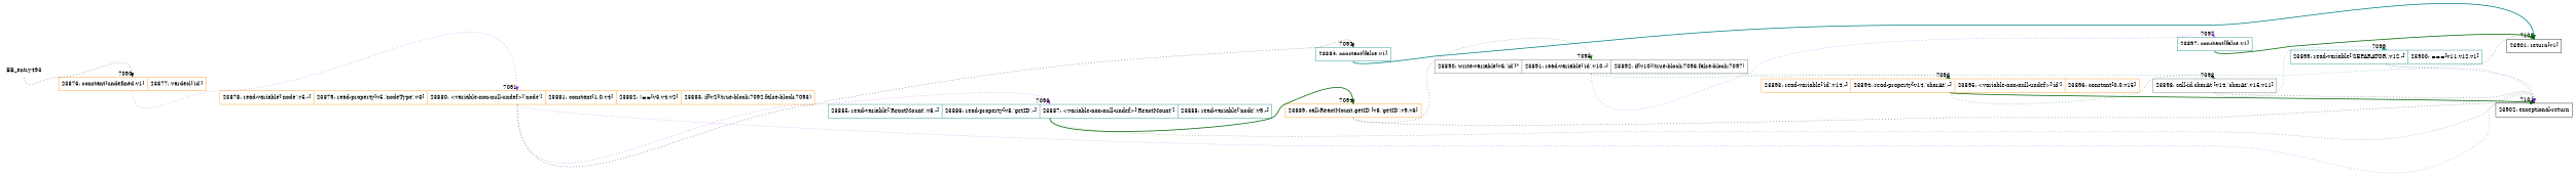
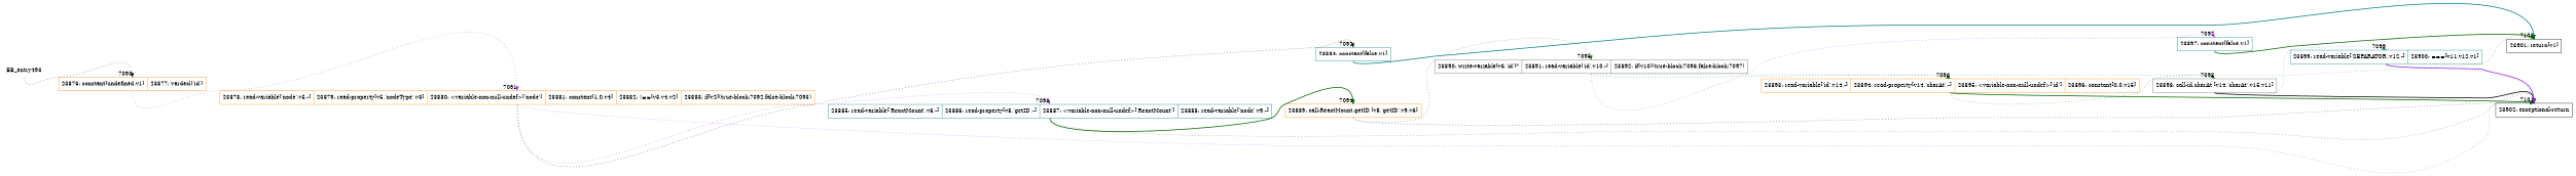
  digraph {
    rankdir=LR
    node [color=darkorange shape=record]
    edge [color=darkgreen headport=n style=dotted tailport=s]
    BB_entry493 [shape=none]
    n2 [label="{23876: constant[undefined,v1]|23877: vardecl['id']}"]
    n3 [label="{23878: read-variable['node',v5,-]|23879: read-property[v5,'nodeType',v3]|23880: \<variable-non-null-undef\>['node']|23881: constant[1.0,v4]|23882: !==[v3,v4,v2]|23883: if[v2](true-block:7092,false-block:7093)}"]
    n4 [color=teal label="{23884: constant[false,v1]}"]
    n5 [color=teal label="{23885: read-variable['ReactMount',v8,-]|23886: read-property[v8,'getID',-]|23887: \<variable-non-null-undef\>['ReactMount']|23888: read-variable['node',v9,-]}"]
    n6 [color=black label="{23902: exceptional-return}"]
    n7 [color=black label="{23901: return[v1]}"]
    n8 [label="{23889: call-ReactMount.getID [v8,'getID',v9,v6]}"]
    n9 [color=gray40 label="{23890: write-variable[v6,'id']*|23891: read-variable['id',v10,-]|23892: if[v10](true-block:7096,false-block:7097)}"]
    n10 [label="{23893: read-variable['id',v14,-]|23894: read-property[v14,'charAt',-]|23895: \<variable-non-null-undef\>['id']|23896: constant[0.0,v15]}"]
    n11 [color=teal label="{23897: constant[false,v1]}"]
    n12 [color=gray40 label="{23898: call-id.charAt [v14,'charAt',v15,v11]}"]
    n13 [color=teal label="{23899: read-variable['SEPARATOR',v12,-]|23900: ===[v11,v12,v1]}"]
    BB_entry493 -> n2 [color=black headlabel="    7090"]
    n2 -> n3 [color=purple headlabel="      7091"]
    n3 -> n4 [color=black headlabel="      7092"]
    n3 -> n5 [color=purple headlabel="      7093"]
    n3 -> n6 [color=purple headlabel="      7101"]
    n4 -> n7 [color=teal headlabel="      7100" style=bold]
    n5 -> n6
    n5 -> n8 [headlabel="      7094" style=bold]
    n8 -> n6 [color=black]
    n8 -> n9 [headlabel="      7095"]
    n9 -> n6 [color=teal]
    n9 -> n10 [headlabel="      7096"]
    n9 -> n11 [color=purple headlabel="      7097"]
    n10 -> n6 [style=bold]
    n10 -> n12 [headlabel="      7098"]
    n11 -> n7 [style=bold]
-   n12 -> n6 [color=black]
+   n12 -> n6 [color=black style=bold]
    n12 -> n13 [color=teal headlabel="      7099"]
-   n13 -> n6 [color=purple]
+   n13 -> n6 [color=purple style=bold]
    n13 -> n7
  }
